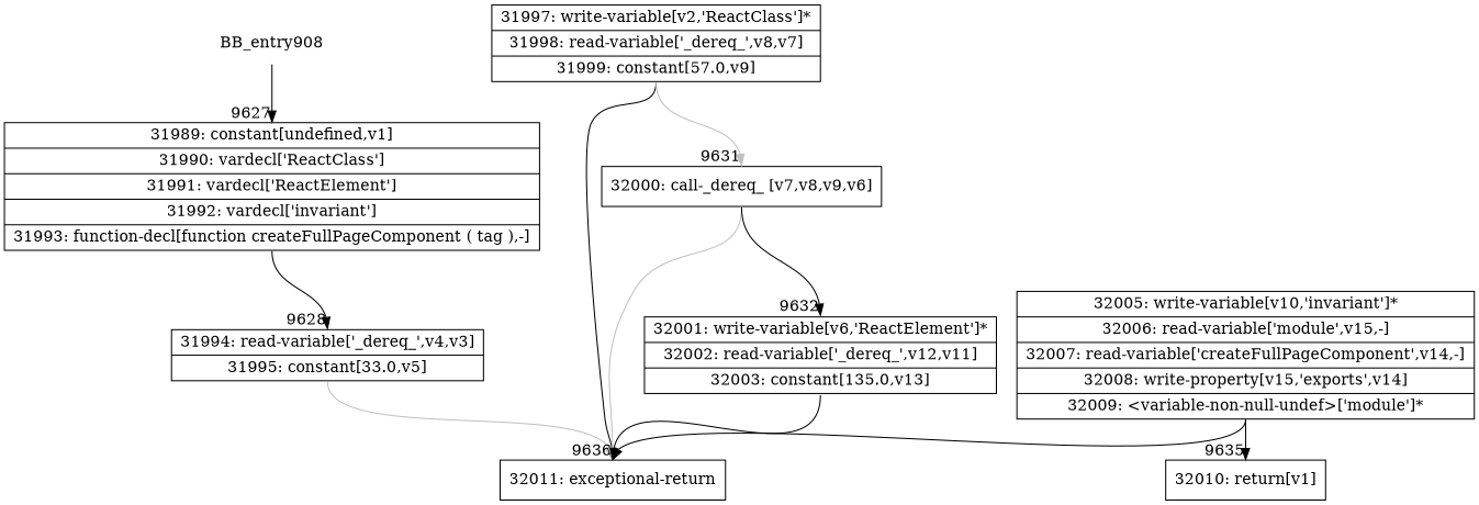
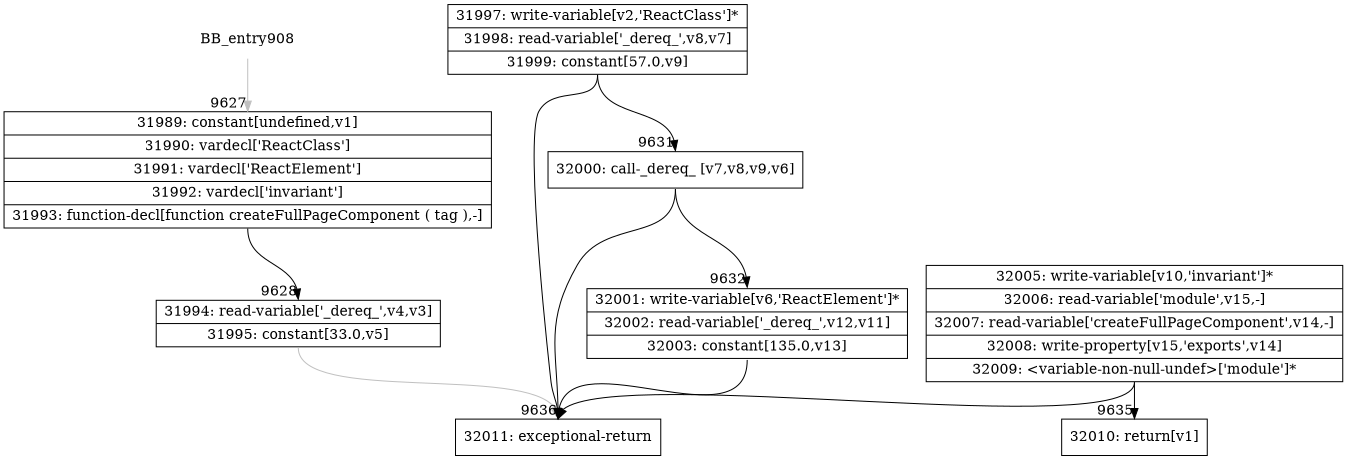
  digraph {
    rankdir=TD
    node [shape=record]
    edge [headport=n tailport=s]
    n1 [label=BB_entry908 shape=none]
    n2 [label="{31989: constant[undefined,v1]|31990: vardecl['ReactClass']|31991: vardecl['ReactElement']|31992: vardecl['invariant']|31993: function-decl[function createFullPageComponent ( tag ),-]}"]
    n3 [label="{31994: read-variable['_dereq_',v4,v3]|31995: constant[33.0,v5]}"]
    n4 [label="{32011: exceptional-return}"]
    n5 [label="{31997: write-variable[v2,'ReactClass']*|31998: read-variable['_dereq_',v8,v7]|31999: constant[57.0,v9]}"]
    n6 [label="{32000: call-_dereq_ [v7,v8,v9,v6]}"]
    n7 [label="{32001: write-variable[v6,'ReactElement']*|32002: read-variable['_dereq_',v12,v11]|32003: constant[135.0,v13]}"]
    n8 [label="{32005: write-variable[v10,'invariant']*|32006: read-variable['module',v15,-]|32007: read-variable['createFullPageComponent',v14,-]|32008: write-property[v15,'exports',v14]|32009: \<variable-non-null-undef\>['module']*}"]
    n9 [label="{32010: return[v1]}"]
-   n1 -> n2 [headlabel="    9627"]
+   n1 -> n2 [headlabel="    9627" color=gray]
    n2 -> n3 [headlabel="      9628"]
    n3 -> n4 [color=gray headlabel="      9636"]
    n5 -> n4 [color=black]
-   n5 -> n6 [headlabel="      9631" color=gray]
-   n6 -> n4 [color=gray]
+   n5 -> n6 [headlabel="      9631"]
+   n6 -> n4 [color=black]
    n6 -> n7 [headlabel="      9632"]
    n7 -> n4 [color=black]
    n8 -> n4 [color=black]
    n8 -> n9 [headlabel="      9635"]
  }
